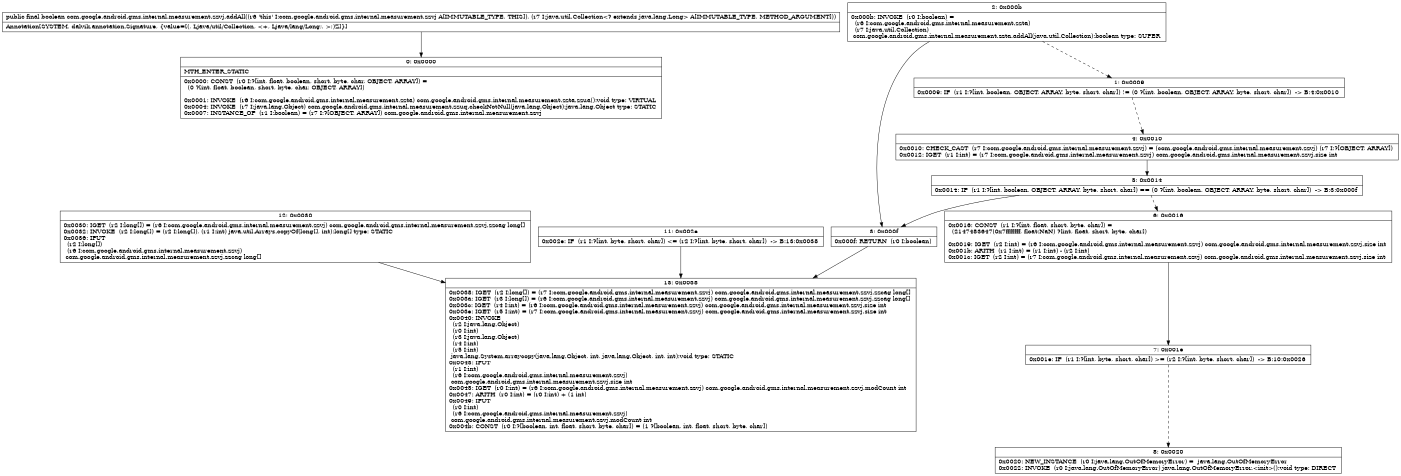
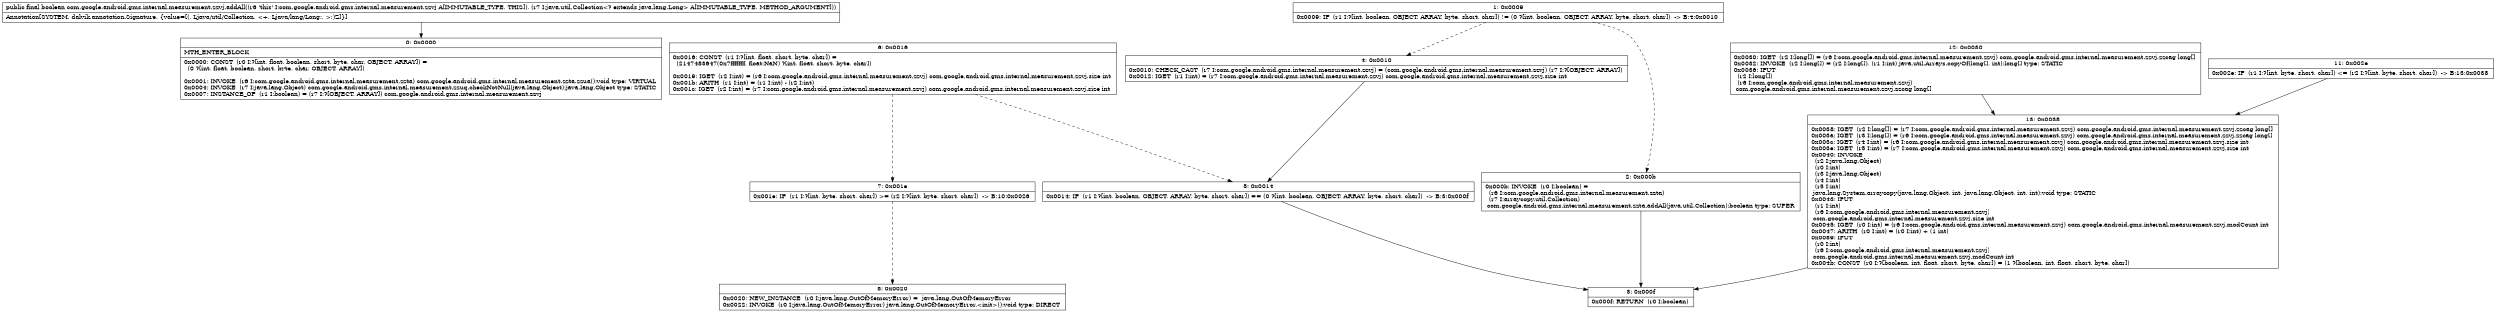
  digraph {
    node [shape=record]
-   n1 [label="{0\:\ 0x0000|MTH_ENTER_STATIC\l|0x0000: CONST  (r0 I:?[int, float, boolean, short, byte, char, OBJECT, ARRAY]) = \l  (0 ?[int, float, boolean, short, byte, char, OBJECT, ARRAY])\l \l0x0001: INVOKE  (r6 I:com.google.android.gms.internal.measurement.zzta) com.google.android.gms.internal.measurement.zzta.zzua():void type: VIRTUAL \l0x0004: INVOKE  (r7 I:java.lang.Object) com.google.android.gms.internal.measurement.zzuq.checkNotNull(java.lang.Object):java.lang.Object type: STATIC \l0x0007: INSTANCE_OF  (r1 I:boolean) = (r7 I:?[OBJECT, ARRAY]) com.google.android.gms.internal.measurement.zzvj \l}"]
+   n1 [label="{0\:\ 0x0000|MTH_ENTER_BLOCK\l|0x0000: CONST  (r0 I:?[int, float, boolean, short, byte, char, OBJECT, ARRAY]) = \l  (0 ?[int, float, boolean, short, byte, char, OBJECT, ARRAY])\l \l0x0001: INVOKE  (r6 I:com.google.android.gms.internal.measurement.zzta) com.google.android.gms.internal.measurement.zzta.zzua():void type: VIRTUAL \l0x0004: INVOKE  (r7 I:java.lang.Object) com.google.android.gms.internal.measurement.zzuq.checkNotNull(java.lang.Object):java.lang.Object type: STATIC \l0x0007: INSTANCE_OF  (r1 I:boolean) = (r7 I:?[OBJECT, ARRAY]) com.google.android.gms.internal.measurement.zzvj \l}"]
    n2 [label="{1\:\ 0x0009|0x0009: IF  (r1 I:?[int, boolean, OBJECT, ARRAY, byte, short, char]) != (0 ?[int, boolean, OBJECT, ARRAY, byte, short, char])  \-\> B:4:0x0010 \l}"]
-   n3 [label="{2\:\ 0x000b|0x000b: INVOKE  (r0 I:boolean) = \l  (r6 I:com.google.android.gms.internal.measurement.zzta)\l  (r7 I:java.util.Collection)\l com.google.android.gms.internal.measurement.zzta.addAll(java.util.Collection):boolean type: SUPER \l}"]
+   n3 [label="{2\:\ 0x000b|0x000b: INVOKE  (r0 I:boolean) = \l  (r6 I:com.google.android.gms.internal.measurement.zzta)\l  (r7 I:arraycopy.util.Collection)\l com.google.android.gms.internal.measurement.zzta.addAll(java.util.Collection):boolean type: SUPER \l}"]
    n4 [label="{4\:\ 0x0010|0x0010: CHECK_CAST  (r7 I:com.google.android.gms.internal.measurement.zzvj) = (com.google.android.gms.internal.measurement.zzvj) (r7 I:?[OBJECT, ARRAY]) \l0x0012: IGET  (r1 I:int) = (r7 I:com.google.android.gms.internal.measurement.zzvj) com.google.android.gms.internal.measurement.zzvj.size int \l}"]
    n5 [label="{3\:\ 0x000f|0x000f: RETURN  (r0 I:boolean) \l}"]
    n6 [label="{5\:\ 0x0014|0x0014: IF  (r1 I:?[int, boolean, OBJECT, ARRAY, byte, short, char]) == (0 ?[int, boolean, OBJECT, ARRAY, byte, short, char])  \-\> B:3:0x000f \l}"]
    n7 [label="{6\:\ 0x0016|0x0016: CONST  (r1 I:?[int, float, short, byte, char]) = \l  (2147483647(0x7fffffff, float:NaN) ?[int, float, short, byte, char])\l \l0x0019: IGET  (r2 I:int) = (r6 I:com.google.android.gms.internal.measurement.zzvj) com.google.android.gms.internal.measurement.zzvj.size int \l0x001b: ARITH  (r1 I:int) = (r1 I:int) \- (r2 I:int) \l0x001c: IGET  (r2 I:int) = (r7 I:com.google.android.gms.internal.measurement.zzvj) com.google.android.gms.internal.measurement.zzvj.size int \l}"]
    n8 [label="{7\:\ 0x001e|0x001e: IF  (r1 I:?[int, byte, short, char]) \>= (r2 I:?[int, byte, short, char])  \-\> B:10:0x0026 \l}"]
    n9 [label="{8\:\ 0x0020|0x0020: NEW_INSTANCE  (r0 I:java.lang.OutOfMemoryError) =  java.lang.OutOfMemoryError \l0x0022: INVOKE  (r0 I:java.lang.OutOfMemoryError) java.lang.OutOfMemoryError.\<init\>():void type: DIRECT \l}"]
    n10 [label="{11\:\ 0x002e|0x002e: IF  (r1 I:?[int, byte, short, char]) \<= (r2 I:?[int, byte, short, char])  \-\> B:13:0x0038 \l}"]
-   n11 [label="{13\:\ 0x0038|0x0038: IGET  (r2 I:long[]) = (r7 I:com.google.android.gms.internal.measurement.zzvj) com.google.android.gms.internal.measurement.zzvj.zzcag long[] \l0x003a: IGET  (r3 I:long[]) = (r6 I:com.google.android.gms.internal.measurement.zzvj) com.google.android.gms.internal.measurement.zzvj.zzcag long[] \l0x003c: IGET  (r4 I:int) = (r6 I:com.google.android.gms.internal.measurement.zzvj) com.google.android.gms.internal.measurement.zzvj.size int \l0x003e: IGET  (r5 I:int) = (r7 I:com.google.android.gms.internal.measurement.zzvj) com.google.android.gms.internal.measurement.zzvj.size int \l0x0040: INVOKE  \l  (r2 I:java.lang.Object)\l  (r0 I:int)\l  (r3 I:java.lang.Object)\l  (r4 I:int)\l  (r5 I:int)\l java.lang.System.arraycopy(java.lang.Object, int, java.lang.Object, int, int):void type: STATIC \l0x0043: IPUT  \l  (r1 I:int)\l  (r6 I:com.google.android.gms.internal.measurement.zzvj)\l com.google.android.gms.internal.measurement.zzvj.size int \l0x0045: IGET  (r0 I:int) = (r6 I:com.google.android.gms.internal.measurement.zzvj) com.google.android.gms.internal.measurement.zzvj.modCount int \l0x0047: ARITH  (r0 I:int) = (r0 I:int) + (1 int) \l0x0049: IPUT  \l  (r0 I:int)\l  (r6 I:com.google.android.gms.internal.measurement.zzvj)\l com.google.android.gms.internal.measurement.zzvj.modCount int \l0x004b: CONST  (r0 I:?[boolean, int, float, short, byte, char]) = (1 ?[boolean, int, float, short, byte, char]) \l}"]
+   n11 [label="{13\:\ 0x0038|0x0038: IGET  (r2 I:long[]) = (r7 I:com.google.android.gms.internal.measurement.zzvj) com.google.android.gms.internal.measurement.zzvj.zzcag long[] \l0x003a: IGET  (r3 I:long[]) = (r6 I:com.google.android.gms.internal.measurement.zzvj) com.google.android.gms.internal.measurement.zzvj.zzcag long[] \l0x003c: IGET  (r4 I:int) = (r6 I:com.google.android.gms.internal.measurement.zzvj) com.google.android.gms.internal.measurement.zzvj.size int \l0x003e: IGET  (r5 I:int) = (r7 I:com.google.android.gms.internal.measurement.zzvj) com.google.android.gms.internal.measurement.zzvj.size int \l0x0040: INVOKE  \l  (r2 I:java.lang.Object)\l  (r0 I:int)\l  (r3 I:java.lang.Object)\l  (r4 I:int)\l  (r5 I:int)\l java.lang.System.arraycopy(java.lang.Object, int, java.lang.Object, int, int):void type: STATIC \l0x0043: IPUT  \l  (r1 I:int)\l  (r6 I:com.google.android.gms.internal.measurement.zzvj)\l com.google.android.gms.internal.measurement.zzvj.size int \l0x0045: IGET  (r0 I:int) = (r6 I:com.google.android.gms.internal.measurement.zzvj) com.google.android.gms.internal.measurement.zzvj.modCount int \l0x0047: ARITH  (r0 I:int) = (r0 I:int) + (1 int) \l0x0089: IPUT  \l  (r0 I:int)\l  (r6 I:com.google.android.gms.internal.measurement.zzvj)\l com.google.android.gms.internal.measurement.zzvj.modCount int \l0x004b: CONST  (r0 I:?[boolean, int, float, short, byte, char]) = (1 ?[boolean, int, float, short, byte, char]) \l}"]
    n12 [label="{12\:\ 0x0030|0x0030: IGET  (r2 I:long[]) = (r6 I:com.google.android.gms.internal.measurement.zzvj) com.google.android.gms.internal.measurement.zzvj.zzcag long[] \l0x0032: INVOKE  (r2 I:long[]) = (r2 I:long[]), (r1 I:int) java.util.Arrays.copyOf(long[], int):long[] type: STATIC \l0x0036: IPUT  \l  (r2 I:long[])\l  (r6 I:com.google.android.gms.internal.measurement.zzvj)\l com.google.android.gms.internal.measurement.zzvj.zzcag long[] \l}"]
    n13 [label="{public final boolean com.google.android.gms.internal.measurement.zzvj.addAll((r6 'this' I:com.google.android.gms.internal.measurement.zzvj A[IMMUTABLE_TYPE, THIS]), (r7 I:java.util.Collection\<? extends java.lang.Long\> A[IMMUTABLE_TYPE, METHOD_ARGUMENT]))  | Annotation[SYSTEM, dalvik.annotation.Signature, \{value=[(, Ljava\/util\/Collection, \<+, Ljava\/lang\/Long;, \>;)Z]\}]\l}"]
-   n3 -> n2 [style=dashed]
+   n2 -> n3 [style=dashed]
    n2 -> n4 [style=dashed]
    n3 -> n5
    n4 -> n6
    n6 -> n5
-   n6 -> n7 [style=dashed]
-   n7 -> n8
+   n7 -> n6 [style=dashed]
+   n7 -> n8 [style=dashed]
    n8 -> n9 [style=dashed]
    n10 -> n11
-   n5 -> n11
+   n11 -> n5
    n12 -> n11
    n13 -> n1
  }
